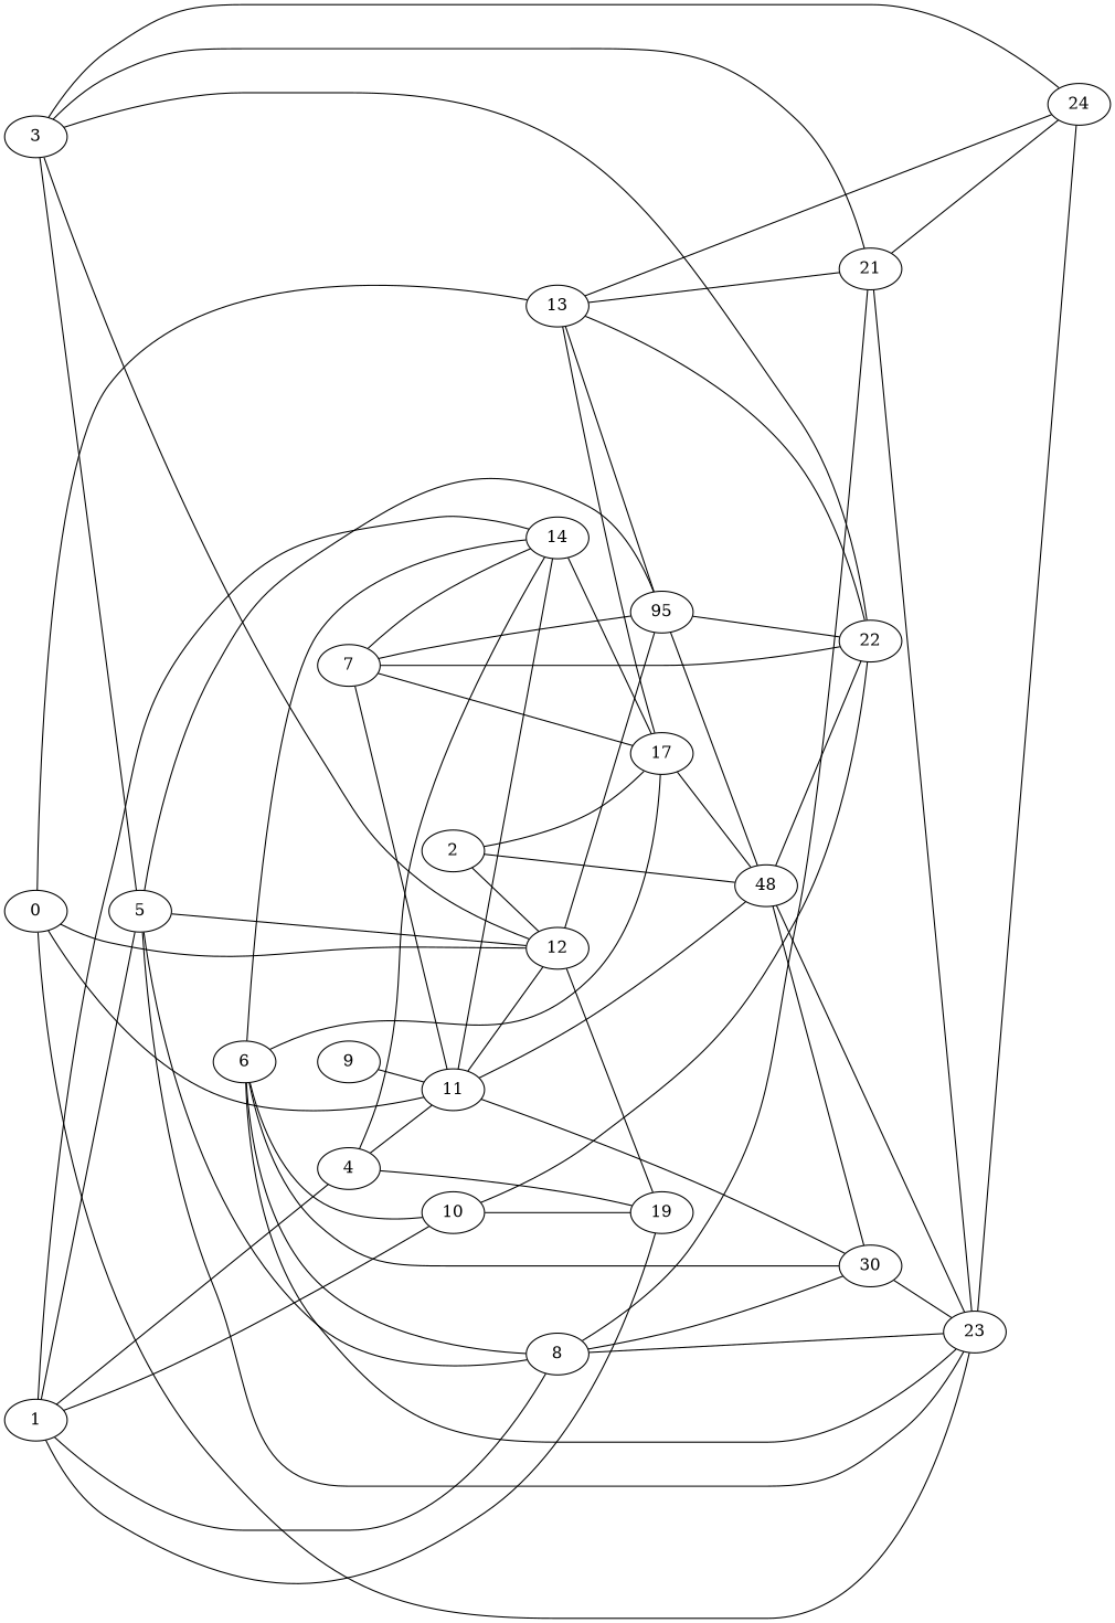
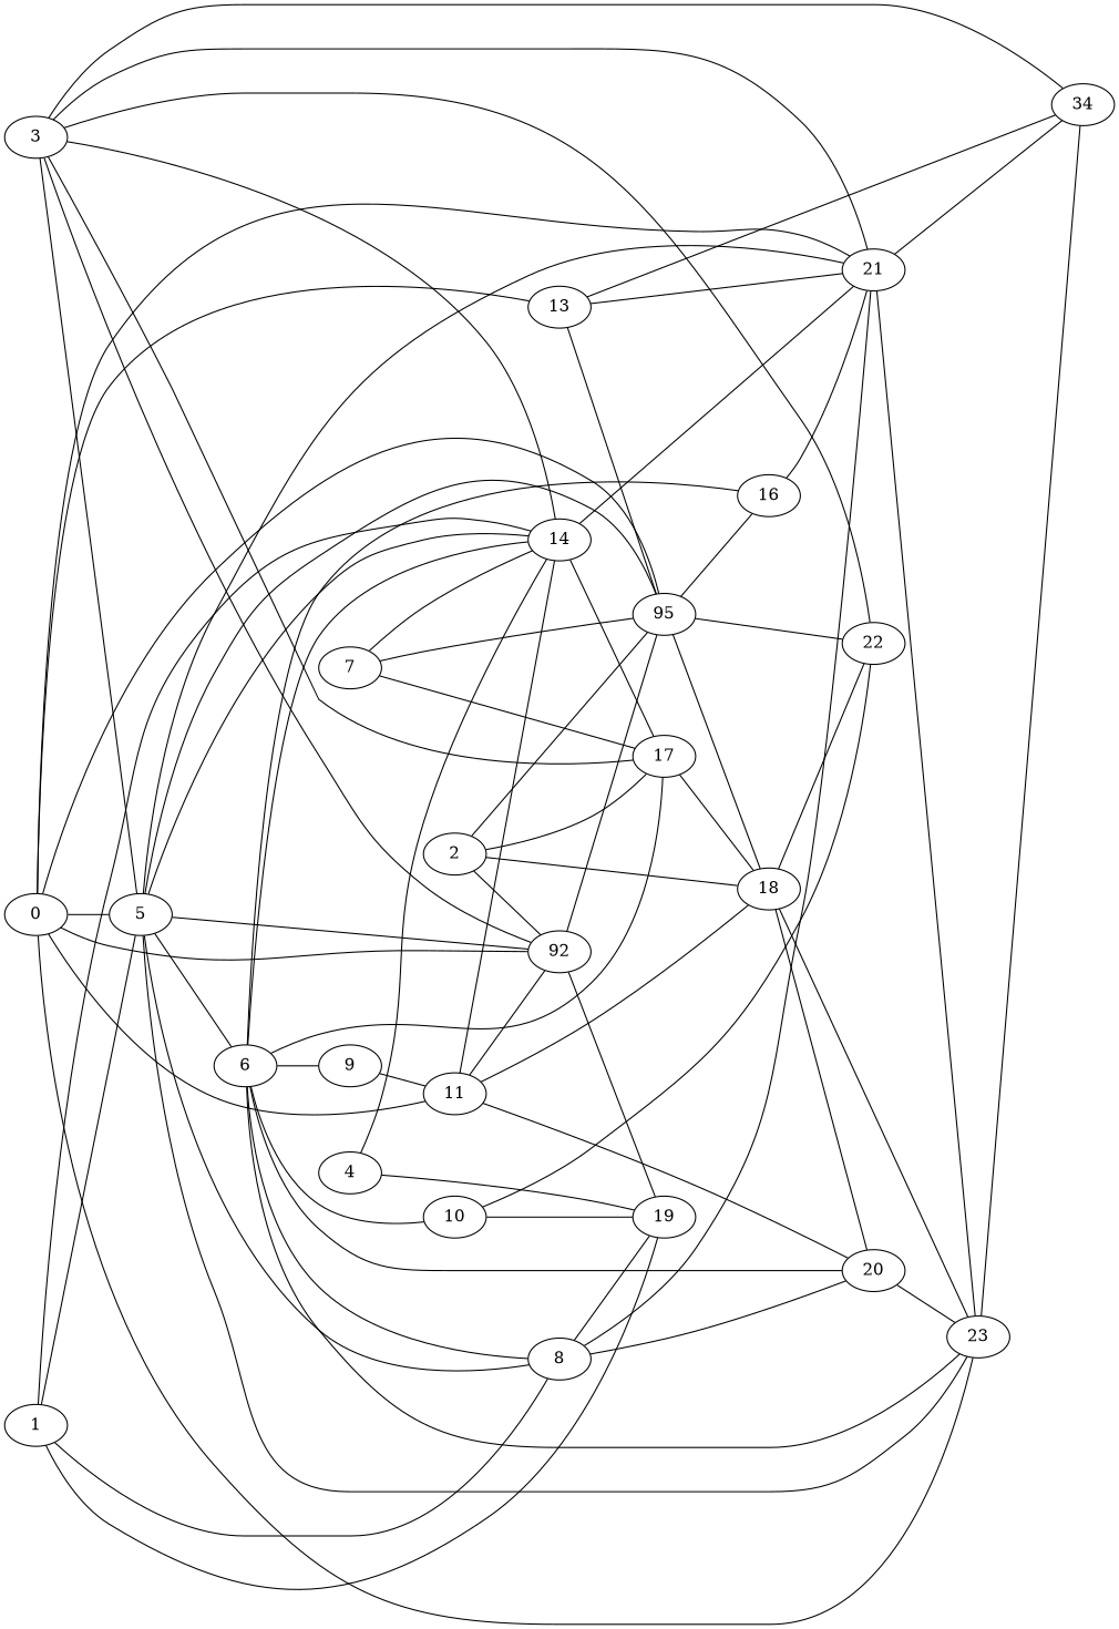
  strict graph {
    rankdir=LR
    edge [is_available=True prob=1.0]
    0
    5
    11
-   12
+   12 [label=92]
    13
    n6 [label=95]
    21
    23
    8
    14
    6
-   18 [label=48]
-   20 [label=30]
+   18
+   20
    19
    22
-   24
+   24 [label=34]
+   16
    1
    4
    10
    17
    2
    3
    9
    7
+   0 -- 5 [prob=0.435378221227]
    0 -- 11 [prob=0.529467266665]
    0 -- 12 [prob=0.268673157209]
    0 -- 13
+   0 -- n6 [prob=0.769914423331]
+   0 -- 21 [prob=0.867170236369]
    0 -- 23 [prob=0.833833937119]
    5 -- 12 [prob=0.00880686914342]
    5 -- n6 [prob=0.914553455973]
+   5 -- 21
    5 -- 23 [prob=0.398449019517]
    5 -- 8 [prob=0.72884664061]
+   5 -- 14
+   5 -- 6 [prob=0.469489622164]
    11 -- 12 [prob=0.646064940151]
    11 -- 14 [prob=0.0432538800011]
    11 -- 18 [prob=0.794774036241]
    11 -- 20
    12 -- n6
    12 -- 19
    13 -- n6
    13 -- 21 [prob=0.968682071411]
-   13 -- 22 [prob=0.954250461821]
    13 -- 24 [prob=0.690340373304]
    n6 -- 18
    n6 -- 22 [prob=0.237012736471]
+   n6 -- 16 [prob=0.121678043791]
    21 -- 23 [prob=0.370539289355]
    21 -- 24 [prob=0.334716577291]
    23 -- 24
    8 -- 21 [prob=0.631550407318]
-   8 -- 23
+   8 -- 19
    8 -- 20 [prob=0.872937451274]
+   14 -- 21 [prob=0.107200053296]
    14 -- 17 [prob=0.634327786642]
    6 -- 23 [prob=0.339472796433]
    6 -- 8 [prob=0.309244058207]
    6 -- 14 [prob=0.0374679954222]
    6 -- 20
+   6 -- 16 [prob=0.711203423489]
    6 -- 10 [prob=0.473204840132]
    6 -- 17
+   6 -- 9 [prob=0.74806996454]
    18 -- 23
    18 -- 20
    18 -- 22 [prob=0.563314134968]
    20 -- 23 [prob=0.719763628517]
+   16 -- 21 [prob=0.214881758732]
    1 -- 5
    1 -- 8 [prob=0.363970301329]
    1 -- 14 [prob=0.453102887927]
    1 -- 19 [prob=0.145644718757]
-   1 -- 4
-   1 -- 10 [prob=0.228991269897]
-   4 -- 11 [prob=0.65737018993]
    4 -- 14 [prob=0.871162077111]
    4 -- 19
    10 -- 19 [prob=0.00528374868774]
    10 -- 22
    17 -- 18 [prob=0.150918403217]
    2 -- 12 [prob=0.0248244099158]
+   2 -- n6
    2 -- 18 [prob=0.407532374294]
    2 -- 17 [prob=0.582715007776]
    3 -- 5
    3 -- 12 [prob=0.22146959479]
    3 -- 21 [prob=0.877169733031]
+   3 -- 14 [prob=0.182319719937]
    3 -- 22
    3 -- 24 [prob=0.718967332388]
-   13 -- 17
+   3 -- 17
    9 -- 11
-   7 -- 11 [prob=0.364622836816]
    7 -- n6 [prob=0.887040114212]
    7 -- 14
-   7 -- 22 [prob=0.227621753119]
    7 -- 17 [prob=0.983260645704]
  }
